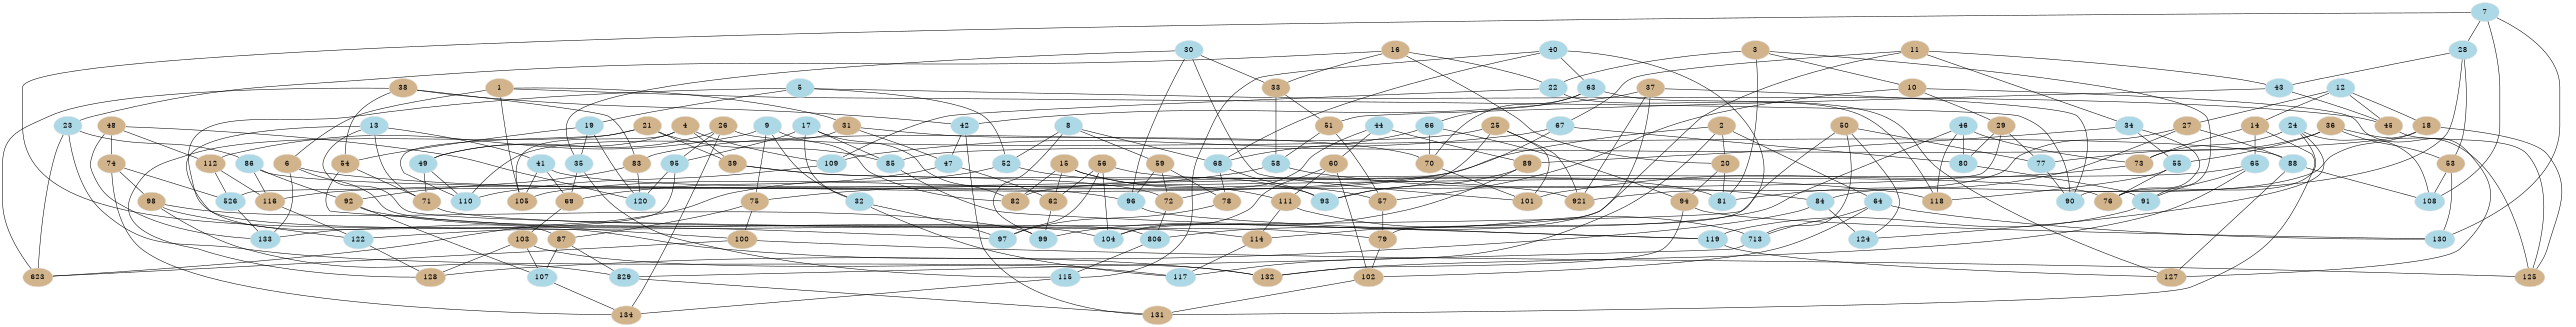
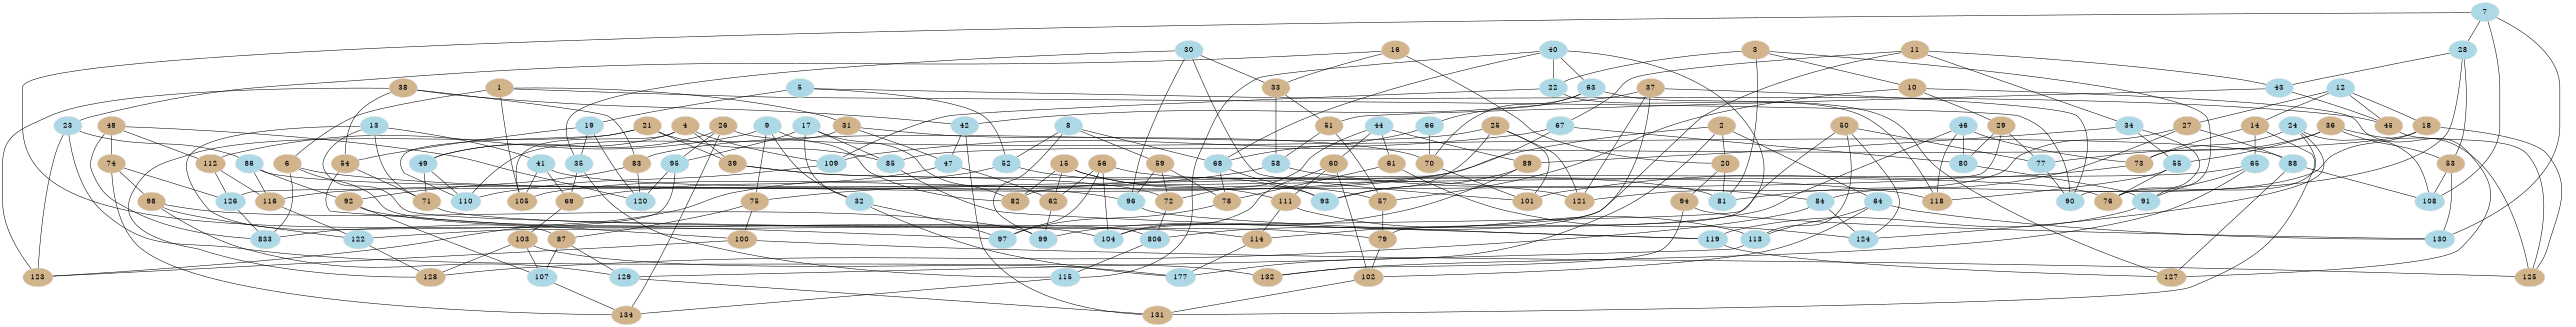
  graph {
    node [color=gray90 fillcolor=tan style=filled]
    1
    6
    31
    90 [fillcolor=lightblue]
    105
    n6 [fillcolor=lightblue label=806]
    118
-   133 [fillcolor=lightblue]
+   133 [fillcolor=lightblue label=833]
    110 [fillcolor=lightblue]
    47 [fillcolor=lightblue]
    70
    2
    20
    64 [fillcolor=lightblue]
    116
-   117 [fillcolor=lightblue]
+   117 [fillcolor=lightblue label=177]
    81 [fillcolor=lightblue]
    94
    130 [fillcolor=lightblue]
-   113 [fillcolor=lightblue label=713]
+   113 [fillcolor=lightblue]
    102
    122 [fillcolor=lightblue]
    3
    10
    22 [fillcolor=lightblue]
    91 [fillcolor=lightblue]
    29
    57
    127
    109 [fillcolor=lightblue]
    119 [fillcolor=lightblue]
    4
    39
    49 [fillcolor=lightblue]
-   121 [label=921]
+   121
    72
    71
    5 [fillcolor=lightblue]
    19 [fillcolor=lightblue]
    45
    52 [fillcolor=lightblue]
    132
    35 [fillcolor=lightblue]
    54
    120 [fillcolor=lightblue]
    125
-   123 [label=623]
+   123
    93 [fillcolor=lightblue]
    115 [fillcolor=lightblue]
    7 [fillcolor=lightblue]
    28 [fillcolor=lightblue]
    97 [fillcolor=lightblue]
    108 [fillcolor=lightblue]
    43 [fillcolor=lightblue]
    53
    8 [fillcolor=lightblue]
    59
    68 [fillcolor=lightblue]
    99 [fillcolor=lightblue]
    96 [fillcolor=lightblue]
    78
    9 [fillcolor=lightblue]
    32 [fillcolor=lightblue]
    75
    82
    112
    87
    100
-   126 [fillcolor=lightblue label=526]
+   126 [fillcolor=lightblue]
    77 [fillcolor=lightblue]
    80 [fillcolor=lightblue]
    79
    34 [fillcolor=lightblue]
    11
    67 [fillcolor=lightblue]
    104 [fillcolor=lightblue]
    76
    55 [fillcolor=lightblue]
    89
    51
    12 [fillcolor=lightblue]
    14
    18
    27
    65 [fillcolor=lightblue]
    73
    131
    85 [fillcolor=lightblue]
    84 [fillcolor=lightblue]
    88 [fillcolor=lightblue]
    13 [fillcolor=lightblue]
    41 [fillcolor=lightblue]
    114
    69
    107 [fillcolor=lightblue]
-   129 [fillcolor=lightblue label=829]
+   129 [fillcolor=lightblue]
    101
    15
    62
    111
    16
    23 [fillcolor=lightblue]
    33
    86 [fillcolor=lightblue]
    58 [fillcolor=lightblue]
    17 [fillcolor=lightblue]
    95 [fillcolor=lightblue]
    128
    124 [fillcolor=lightblue]
    21
    92
    24 [fillcolor=lightblue]
    25
    83
    26
    134
    30 [fillcolor=lightblue]
    103
    36
    37
    42 [fillcolor=lightblue]
    38
    40 [fillcolor=lightblue]
    63 [fillcolor=lightblue]
+   61
    66 [fillcolor=lightblue]
    44 [fillcolor=lightblue]
    60
    46 [fillcolor=lightblue]
    48
    74
    98
    50
    56
    1 -- 6
    1 -- 31
    1 -- 90
    1 -- 105
    6 -- n6
    6 -- 118
    6 -- 133
    31 -- 110
    31 -- 47
    31 -- 70
    n6 -- 115
    47 -- 69
    47 -- 62
    70 -- 101
    2 -- 20
    2 -- 64
    2 -- 116
    2 -- 117
    20 -- 81
    20 -- 94
    64 -- 130
    64 -- 113
    64 -- 102
    116 -- 122
    94 -- 130
    94 -- 132
    113 -- 129
    102 -- 131
    122 -- 128
    3 -- 81
    3 -- 10
    3 -- 22
    3 -- 91
    10 -- 29
    10 -- 57
    10 -- 127
    22 -- 118
    22 -- 109
    91 -- 119
    29 -- 126
    29 -- 77
    29 -- 80
    57 -- 79
    109 -- 110
    119 -- 127
    4 -- 105
    4 -- 109
    4 -- 39
    4 -- 49
    39 -- 121
    39 -- 72
    49 -- 110
    49 -- 71
    72 -- n6
    71 -- 79
    5 -- 19
    5 -- 45
    5 -- 52
-   5 -- 132
    19 -- 35
    19 -- 54
    19 -- 120
    45 -- 125
    52 -- 123
    52 -- 93
    35 -- 115
    35 -- 69
    54 -- 71
    54 -- 100
    115 -- 134
    7 -- 130
    7 -- 28
    7 -- 97
    7 -- 108
    28 -- 90
    28 -- 43
    28 -- 53
    43 -- 45
    43 -- 51
    53 -- 130
    53 -- 108
    8 -- 52
    8 -- 59
    8 -- 68
    8 -- 99
    59 -- 72
    59 -- 96
    59 -- 78
    68 -- 93
    68 -- 78
    96 -- 119
    78 -- 97
    9 -- 32
    9 -- 75
    9 -- 82
    9 -- 112
    32 -- 117
    32 -- 97
    75 -- 87
    75 -- 100
    112 -- 116
    112 -- 126
    87 -- 107
    87 -- 129
    100 -- 125
    100 -- 123
    126 -- 133
    77 -- 90
    80 -- 91
    79 -- 102
    34 -- 76
    34 -- 55
    34 -- 89
    11 -- 43
    11 -- 34
    11 -- 67
    11 -- 104
    67 -- 105
    67 -- 109
    67 -- 80
    55 -- 118
    55 -- 76
    89 -- 93
    89 -- 99
    51 -- 57
    51 -- 58
    12 -- 45
    12 -- 14
    12 -- 18
    12 -- 27
    14 -- 65
    14 -- 73
    14 -- 131
    18 -- 125
    18 -- 85
    18 -- 84
    27 -- 81
    27 -- 121
    27 -- 88
    65 -- 91
    65 -- 132
    65 -- 82
    73 -- 101
    85 -- 119
    84 -- 128
    84 -- 124
    88 -- 127
    88 -- 108
    13 -- 71
    13 -- 87
    13 -- 41
    13 -- 114
    41 -- 105
    41 -- 76
    41 -- 69
    114 -- 117
    69 -- 103
    107 -- 134
    129 -- 131
    15 -- 57
    15 -- 82
    15 -- 62
    15 -- 111
    62 -- 99
    111 -- 113
    111 -- 114
    16 -- 20
-   16 -- 22
+   40 -- 22
    16 -- 23
    16 -- 33
    23 -- 117
    23 -- 123
    23 -- 86
    33 -- 51
    33 -- 58
    86 -- 116
    86 -- 96
    86 -- 92
    58 -- 75
    58 -- 84
    17 -- 32
    17 -- 82
    17 -- 85
    17 -- 95
    95 -- 133
    95 -- 120
    21 -- 110
    21 -- 39
    21 -- 85
    21 -- 128
    92 -- 104
    92 -- 107
    24 -- 108
    24 -- 76
    24 -- 73
    24 -- 124
    25 -- 121
    25 -- 93
    25 -- 101
    25 -- 83
    83 -- 120
    83 -- 92
    26 -- 49
    26 -- 88
    26 -- 95
    26 -- 134
    30 -- 35
    30 -- 96
    30 -- 101
    30 -- 33
    103 -- 132
    103 -- 107
    103 -- 128
    36 -- 125
    36 -- 53
    36 -- 77
    36 -- 55
    37 -- 90
    37 -- 121
    37 -- 114
    37 -- 42
    42 -- 47
    42 -- 131
    38 -- 54
    38 -- 123
    38 -- 83
    38 -- 42
    40 -- 115
    40 -- 68
    40 -- 79
    40 -- 63
    63 -- 70
    63 -- 127
    63 -- 66
+   61 -- 78
+   61 -- 124
    66 -- 70
-   66 -- 94
    66 -- 68
    44 -- 72
    44 -- 89
+   44 -- 61
    44 -- 60
    60 -- 102
    60 -- 104
    60 -- 111
    46 -- n6
    46 -- 118
    46 -- 80
    46 -- 73
    48 -- 133
    48 -- 120
    48 -- 112
    48 -- 74
    74 -- 126
    74 -- 134
    74 -- 98
    98 -- 122
    98 -- 99
    98 -- 129
    50 -- 113
    50 -- 122
    50 -- 77
    50 -- 124
    56 -- 81
    56 -- 97
    56 -- 104
    56 -- 62
  }
